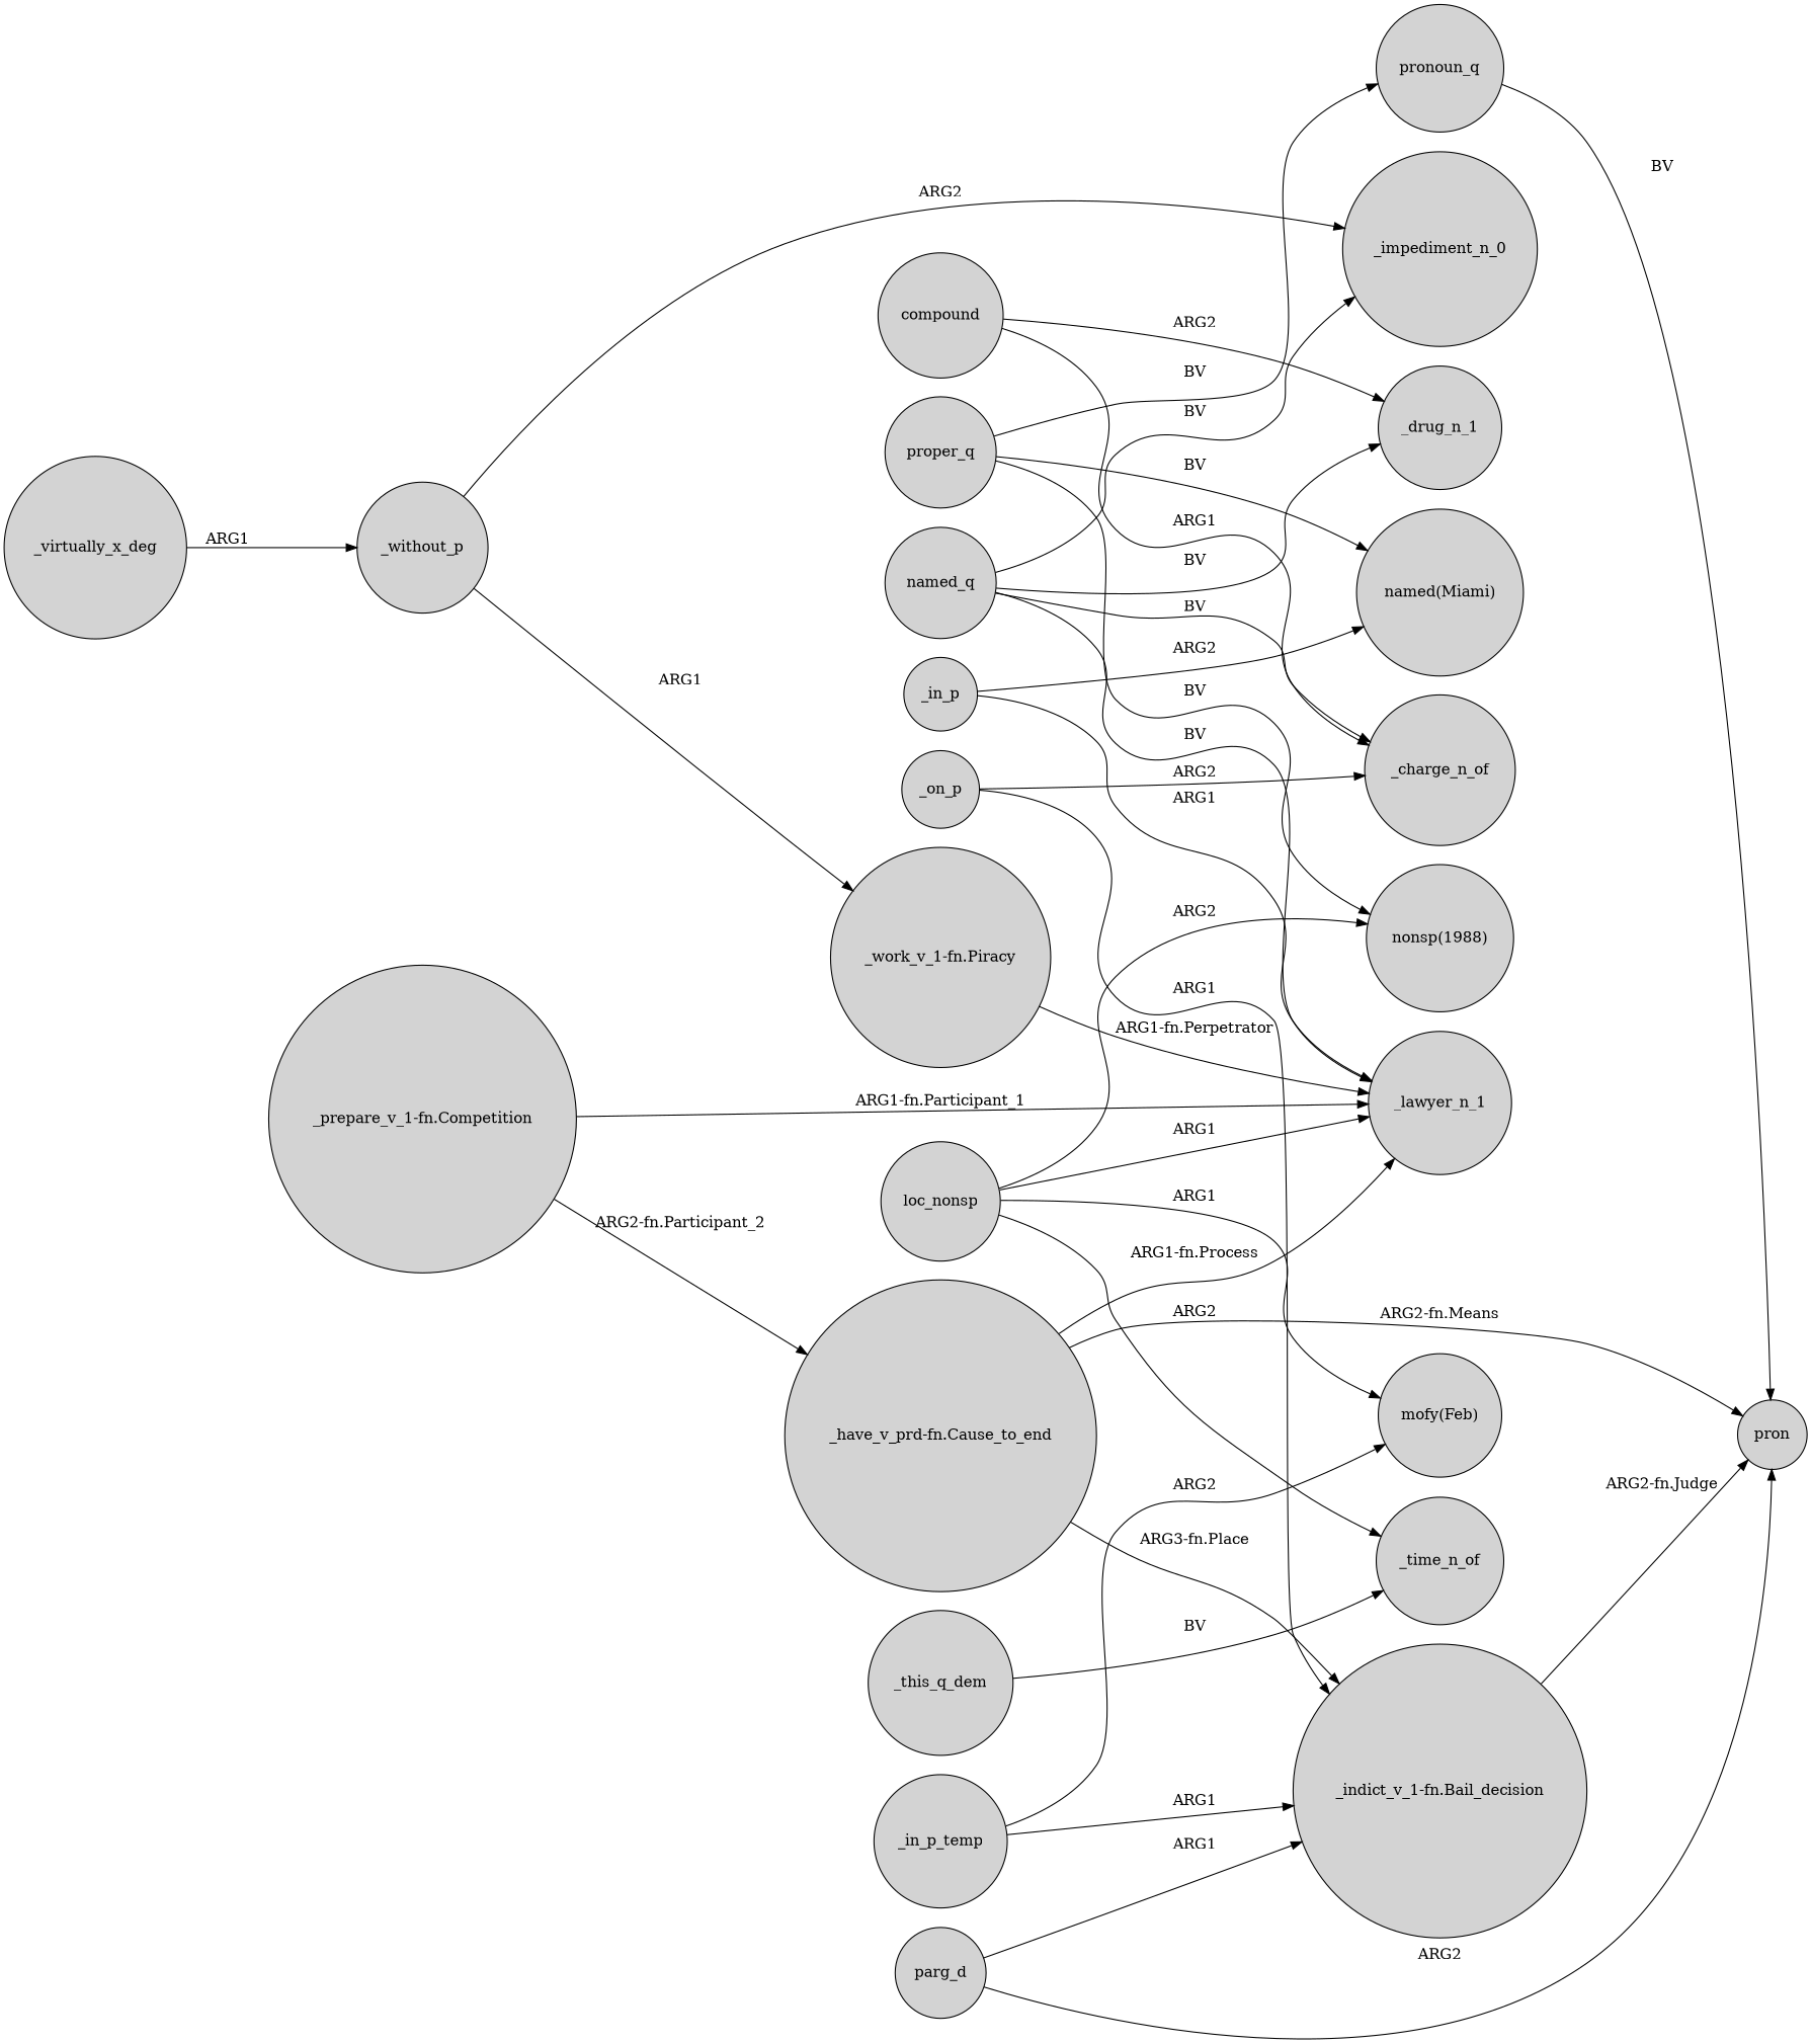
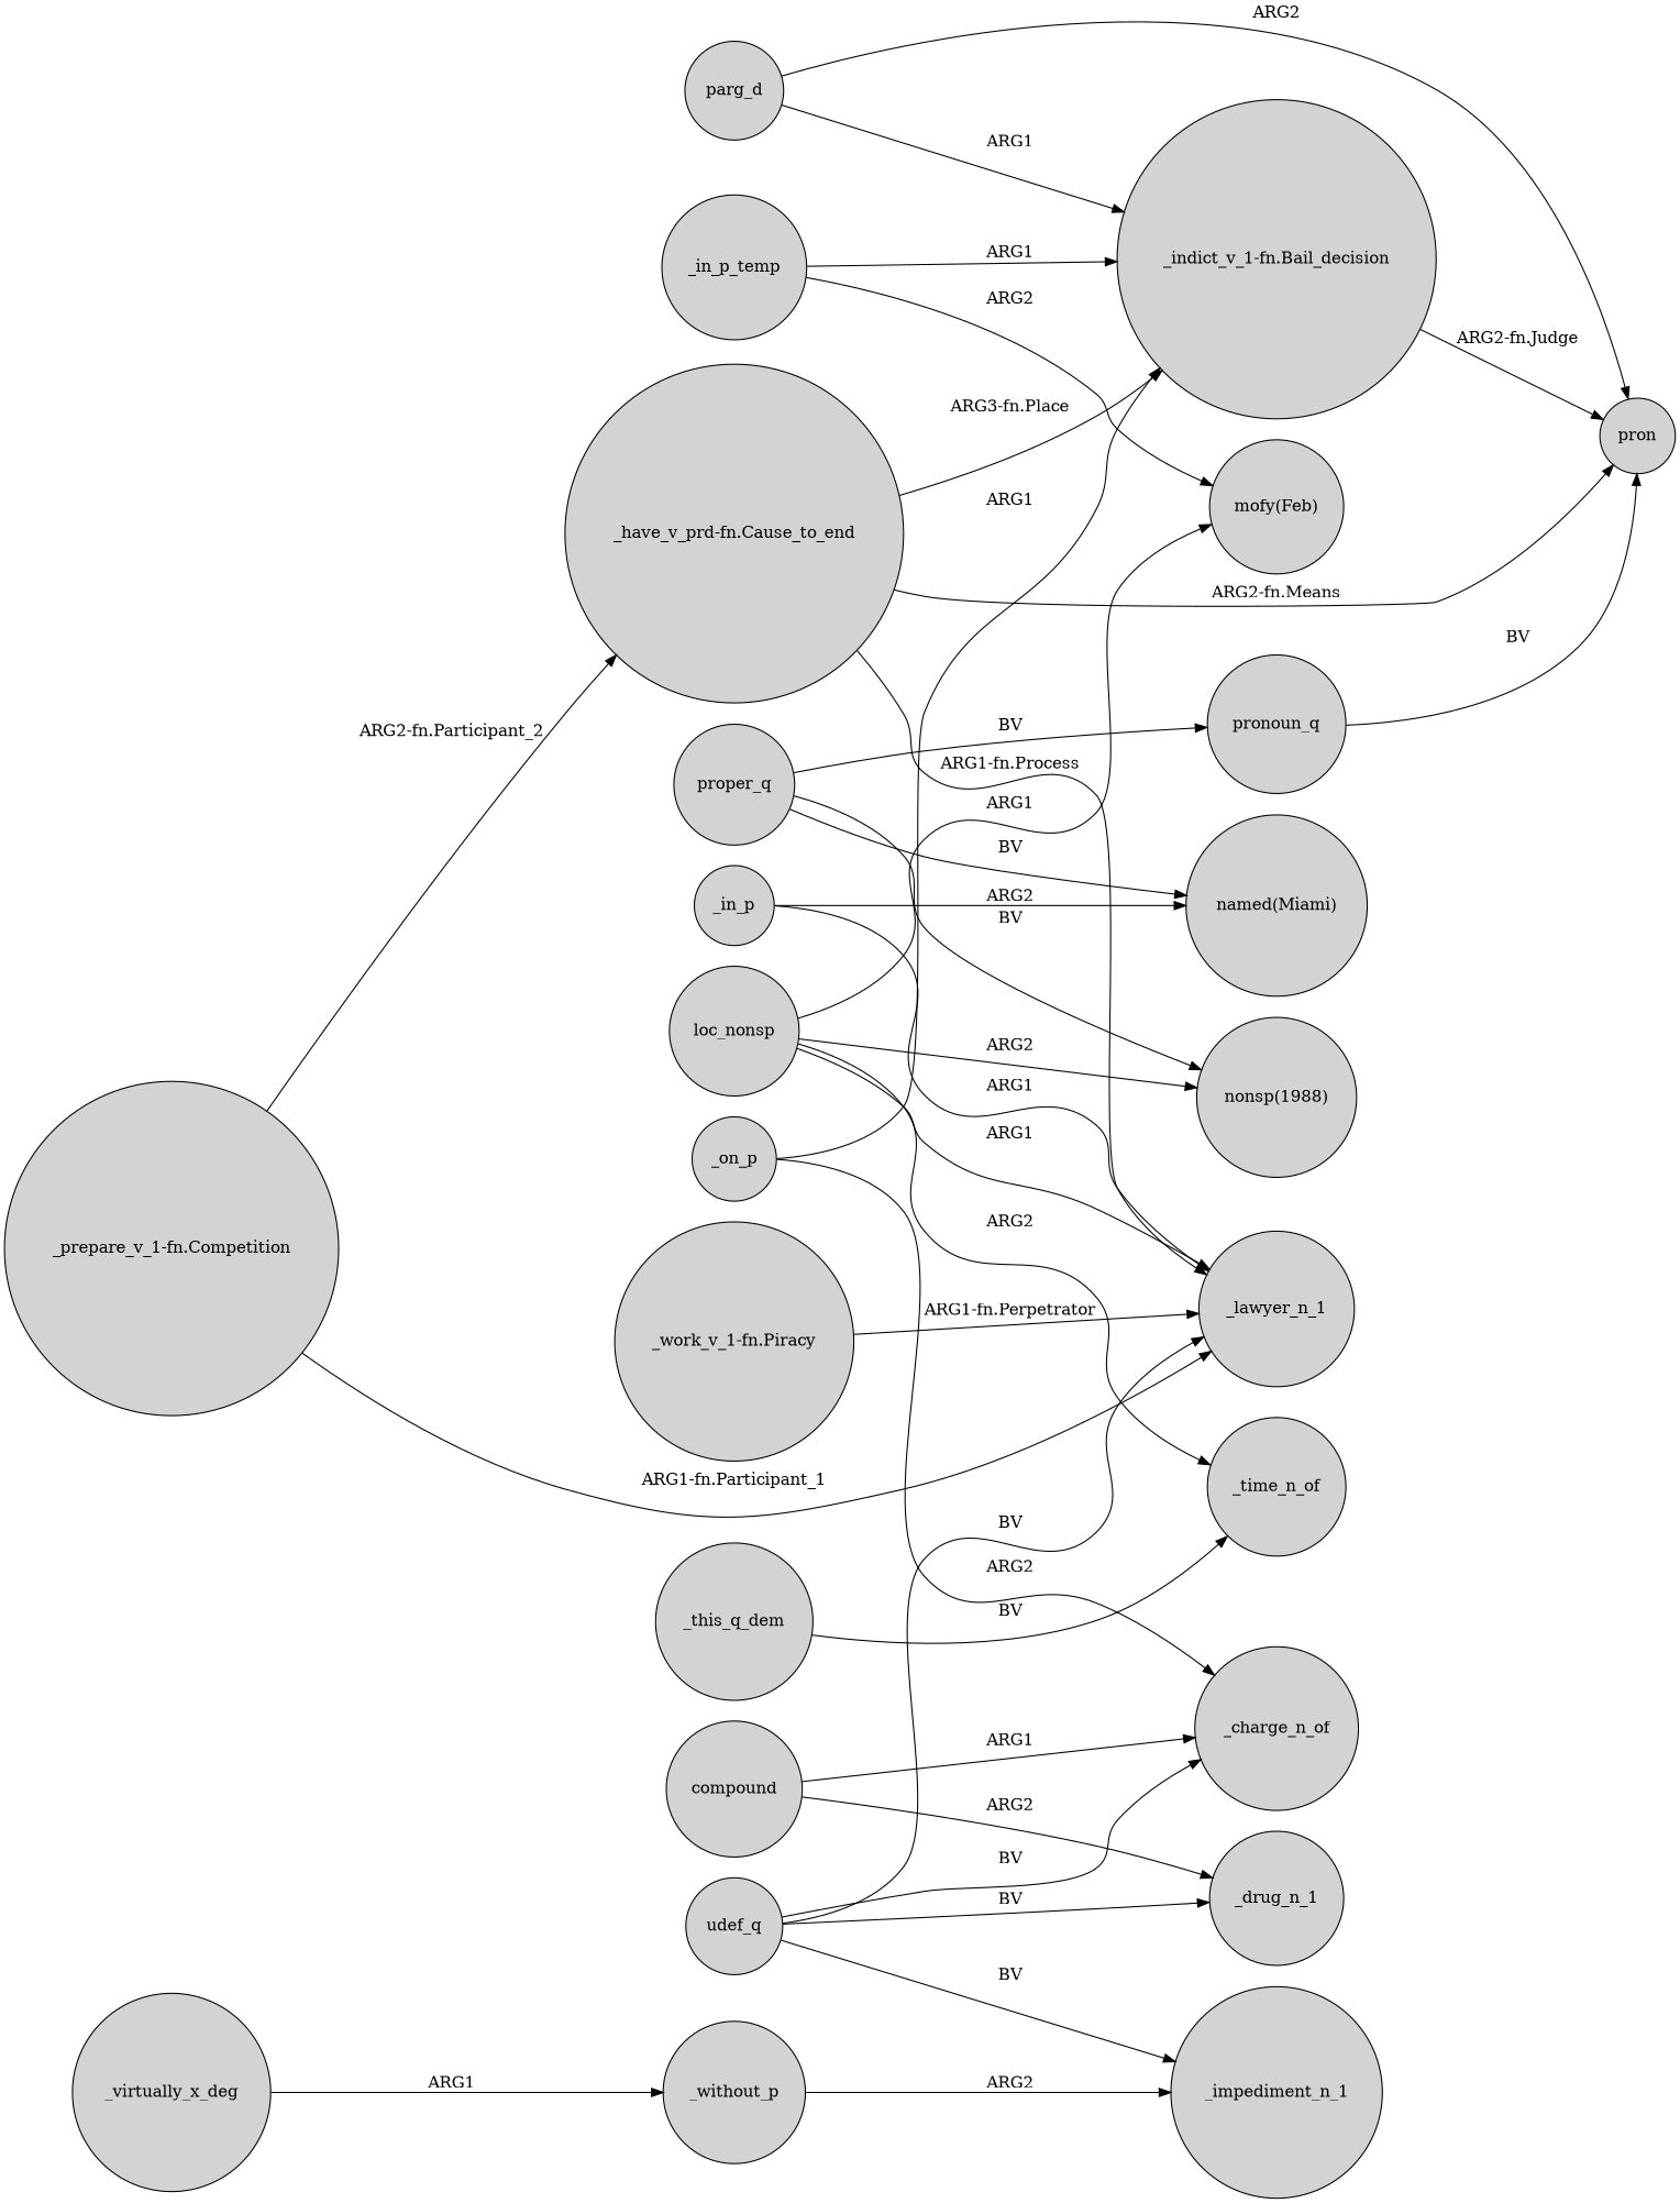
  digraph {
    rankdir=LR
    node [shape=circle style=filled]
    "_have_v_prd-fn.Cause_to_end"
    "_indict_v_1-fn.Bail_decision"
    _lawyer_n_1
    pron
-   udef_q [label=named_q]
-   _impediment_n_1 [label=_impediment_n_0]
+   udef_q
+   _impediment_n_1
    _charge_n_of
    _drug_n_1
    _virtually_x_deg
    _without_p
    "_work_v_1-fn.Piracy"
    _in_p_temp
    "mofy(Feb)"
    proper_q
    "named(Miami)"
    n16 [label="nonsp(1988)"]
    pronoun_q
    "_prepare_v_1-fn.Competition"
    parg_d
    loc_nonsp
    _time_n_of
    _this_q_dem
    _on_p
    _in_p
    compound
    "_have_v_prd-fn.Cause_to_end" -> "_indict_v_1-fn.Bail_decision" [label="ARG3-fn.Place"]
    "_have_v_prd-fn.Cause_to_end" -> _lawyer_n_1 [label="ARG1-fn.Process"]
    "_have_v_prd-fn.Cause_to_end" -> pron [label="ARG2-fn.Means"]
    "_indict_v_1-fn.Bail_decision" -> pron [label="ARG2-fn.Judge"]
    udef_q -> _lawyer_n_1 [label=BV]
    udef_q -> _impediment_n_1 [label=BV]
    udef_q -> _charge_n_of [label=BV]
    udef_q -> _drug_n_1 [label=BV]
    _virtually_x_deg -> _without_p [label=ARG1]
    _without_p -> _impediment_n_1 [label=ARG2]
-   _without_p -> "_work_v_1-fn.Piracy" [label=ARG1]
    "_work_v_1-fn.Piracy" -> _lawyer_n_1 [label="ARG1-fn.Perpetrator"]
    _in_p_temp -> "_indict_v_1-fn.Bail_decision" [label=ARG1]
    _in_p_temp -> "mofy(Feb)" [label=ARG2]
    proper_q -> "named(Miami)" [label=BV]
    proper_q -> n16 [label=BV]
    proper_q -> pronoun_q [label=BV]
    pronoun_q -> pron [label=BV]
    "_prepare_v_1-fn.Competition" -> "_have_v_prd-fn.Cause_to_end" [label="ARG2-fn.Participant_2"]
    "_prepare_v_1-fn.Competition" -> _lawyer_n_1 [label="ARG1-fn.Participant_1"]
    parg_d -> "_indict_v_1-fn.Bail_decision" [label=ARG1]
    parg_d -> pron [label=ARG2]
    loc_nonsp -> _lawyer_n_1 [label=ARG1]
    loc_nonsp -> "mofy(Feb)" [label=ARG1]
    loc_nonsp -> n16 [label=ARG2]
    loc_nonsp -> _time_n_of [label=ARG2]
    _this_q_dem -> _time_n_of [label=BV]
    _on_p -> "_indict_v_1-fn.Bail_decision" [label=ARG1]
    _on_p -> _charge_n_of [label=ARG2]
    _in_p -> _lawyer_n_1 [label=ARG1]
    _in_p -> "named(Miami)" [label=ARG2]
    compound -> _charge_n_of [label=ARG1]
    compound -> _drug_n_1 [label=ARG2]
  }
